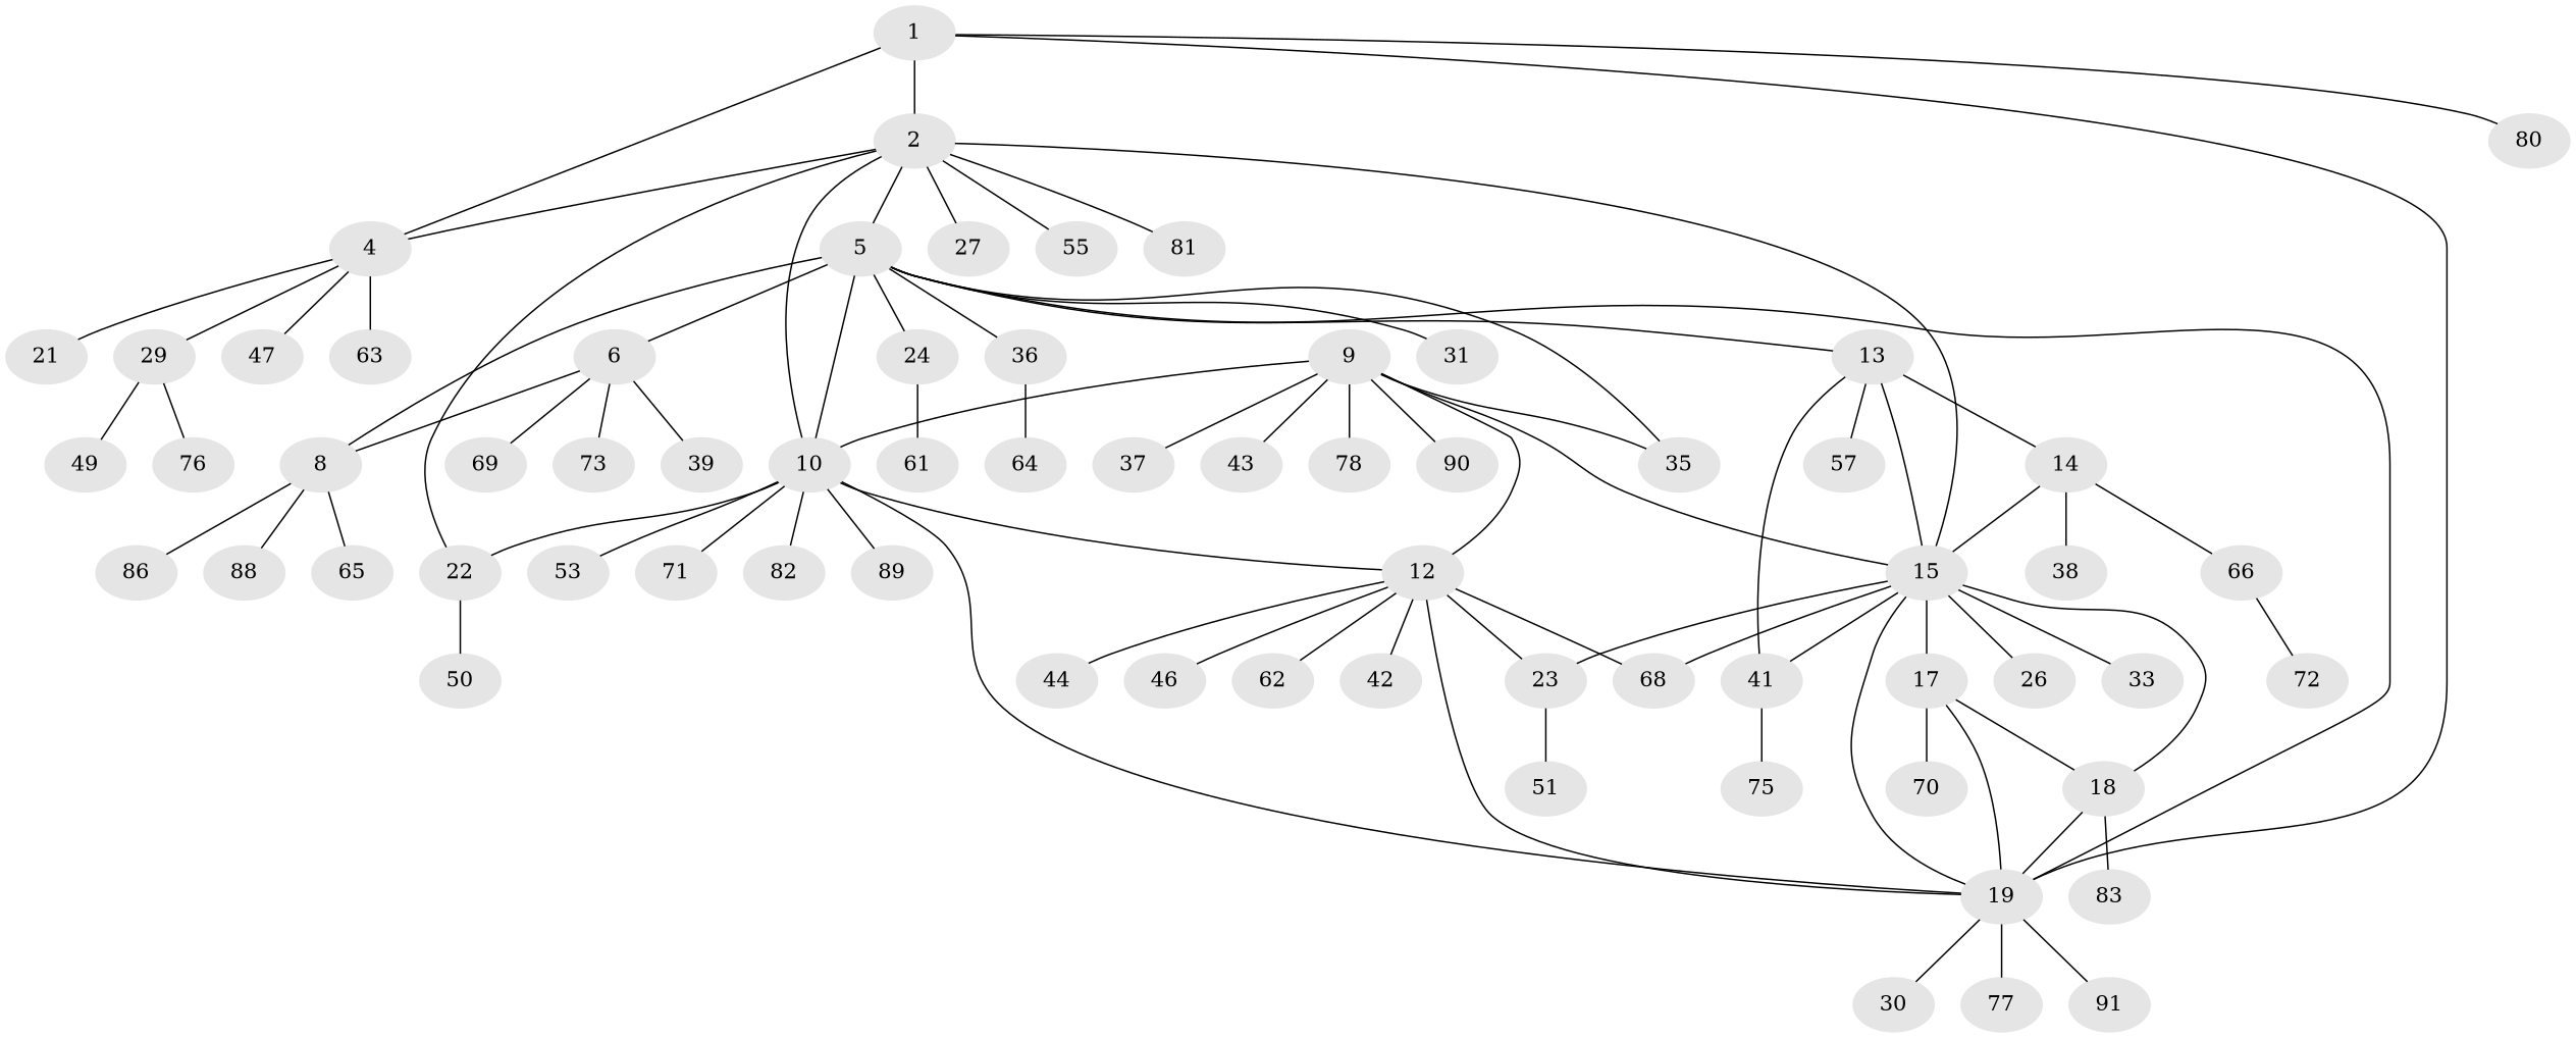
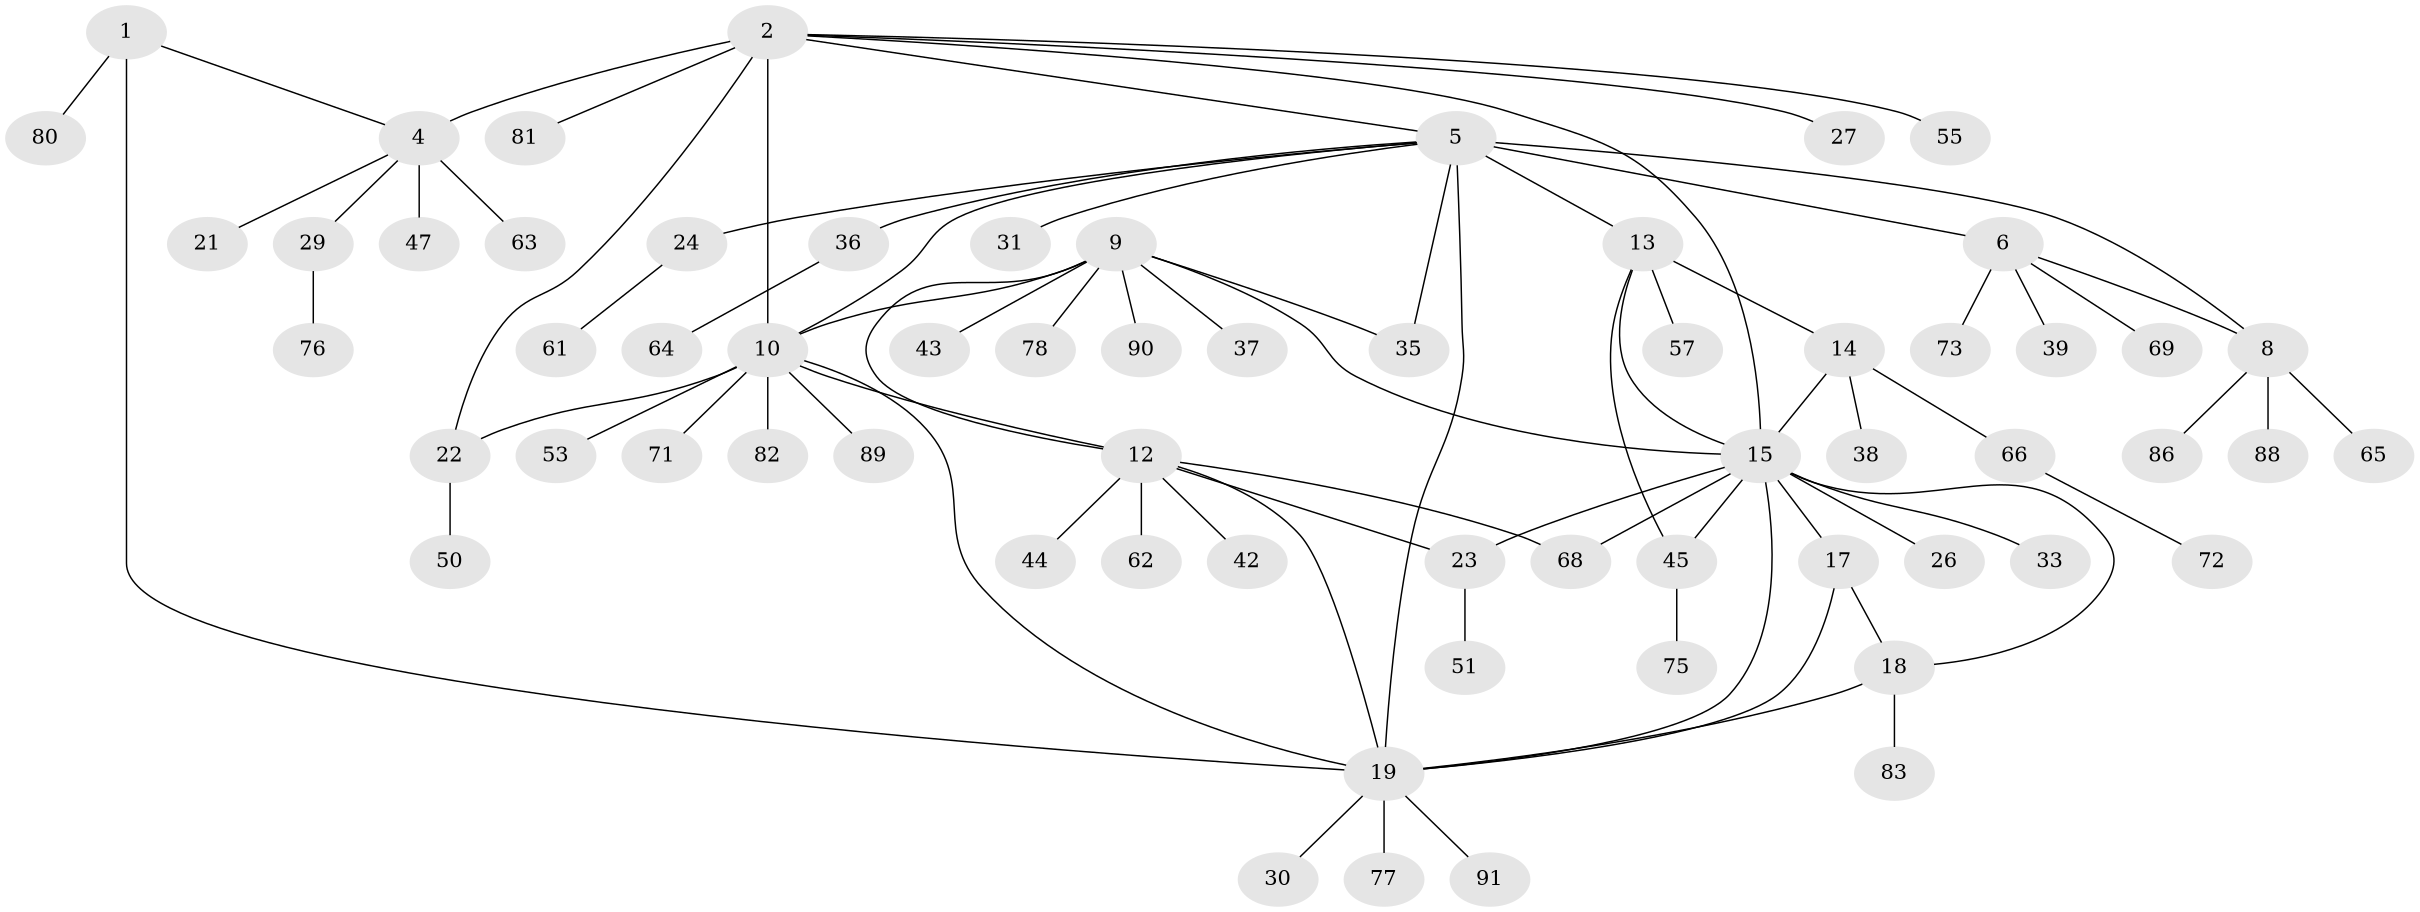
  graph {
    node [color=gray90 style=filled]
    1 [super="+52"]
    2 [super="+3"]
    4 [super="+28"]
    19 [super="+84"]
    80
    5 [super="+7"]
    10 [super="+74"]
    15 [super="+20"]
    22
    27
    55
    81
    21
    29 [super="+48"]
    47
    63
    30
    77
    91
    6 [super="+58"]
    8 [super="+41"]
    13 [super="+34"]
    24
    31
    35
    36 [super="+62"]
    12 [super="+40"]
    53 [super="+79"]
    71
    82
    89
    23 [super="+32"]
    68
-   45 [super="+54" label=41]
+   45 [super="+54"]
    17 [super="+25"]
    18 [super="+59"]
    26
    33 [super="+60"]
    50 [super="+87"]
-   49 [super="+56"]
    76
    39
    69
    73 [super="+85"]
    65
    86
    88
    14 [super="+16"]
    57
    61
    64
    9 [super="+11"]
    37
    43 [super="+92"]
    78
    90
    42
    44
-   46
    n60 [label=62]
    51
    38
    66
    75
    72
-   70
    83
-   1 -- 2 [weight=2]
    1 -- 4
    1 -- 19
    1 -- 80
    2 -- 4 [weight=2]
    2 -- 5
    2 -- 10
    2 -- 15
    2 -- 22
    2 -- 27
    2 -- 55
    2 -- 81
    4 -- 21
    4 -- 29
    4 -- 47
    4 -- 63
    19 -- 30
    19 -- 77
    19 -- 91
    5 -- 19
    5 -- 10
    5 -- 6 [weight=2]
    5 -- 8 [weight=2]
    5 -- 13
    5 -- 24
    5 -- 31
    5 -- 35
    5 -- 36
    10 -- 19
    10 -- 22
    10 -- 12
    10 -- 53
    10 -- 71
    10 -- 82
    10 -- 89
    15 -- 19
    15 -- 23
    15 -- 68
    15 -- 45
    15 -- 17
    15 -- 18
    15 -- 26
    15 -- 33
    22 -- 50
-   29 -- 49
    29 -- 76
    6 -- 8
    6 -- 39
    6 -- 69
    6 -- 73
    8 -- 65
    8 -- 86
    8 -- 88
    13 -- 15
    13 -- 45
    13 -- 14 [weight=2]
    13 -- 57
    24 -- 61
    36 -- 64
    12 -- 19
    12 -- 23
    12 -- 68
    12 -- 42
    12 -- 44
-   12 -- 46
    12 -- n60
    23 -- 51
    45 -- 75
    17 -- 19
    17 -- 18
-   17 -- 70
    18 -- 19
    18 -- 83
    14 -- 15 [weight=2]
    14 -- 38
    14 -- 66
    9 -- 10 [weight=2]
    9 -- 15
    9 -- 35
    9 -- 12 [weight=2]
    9 -- 37
    9 -- 43
    9 -- 78
    9 -- 90
    66 -- 72
  }
